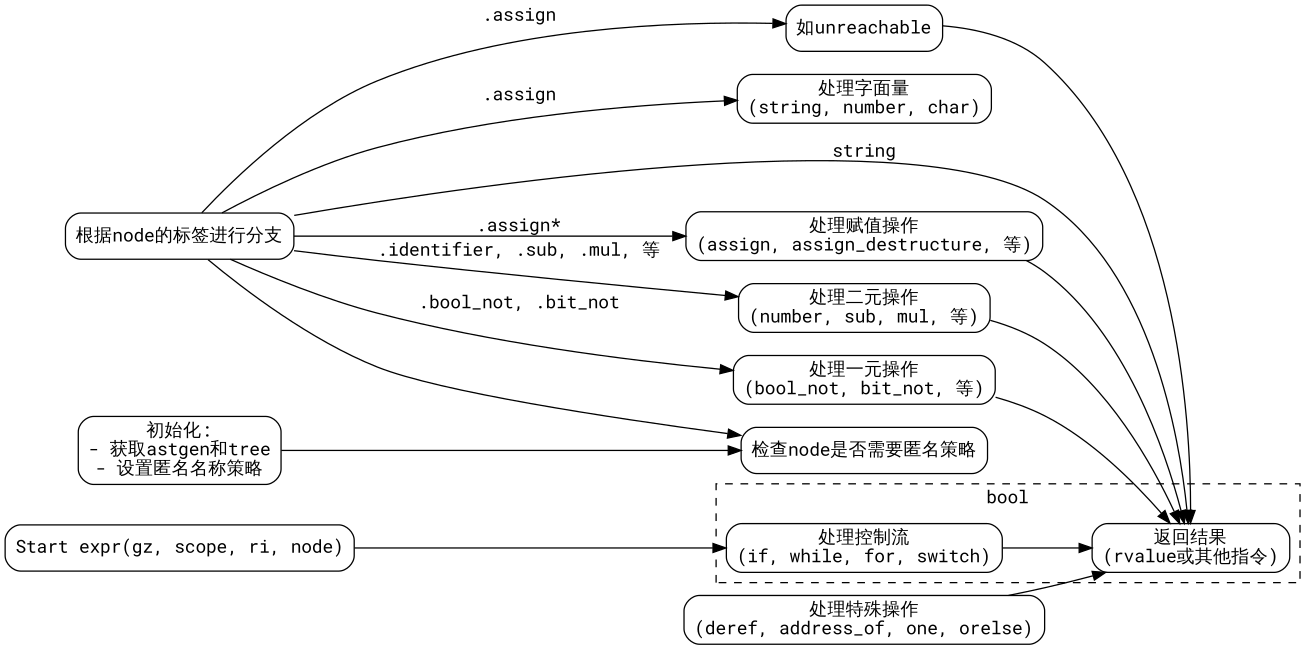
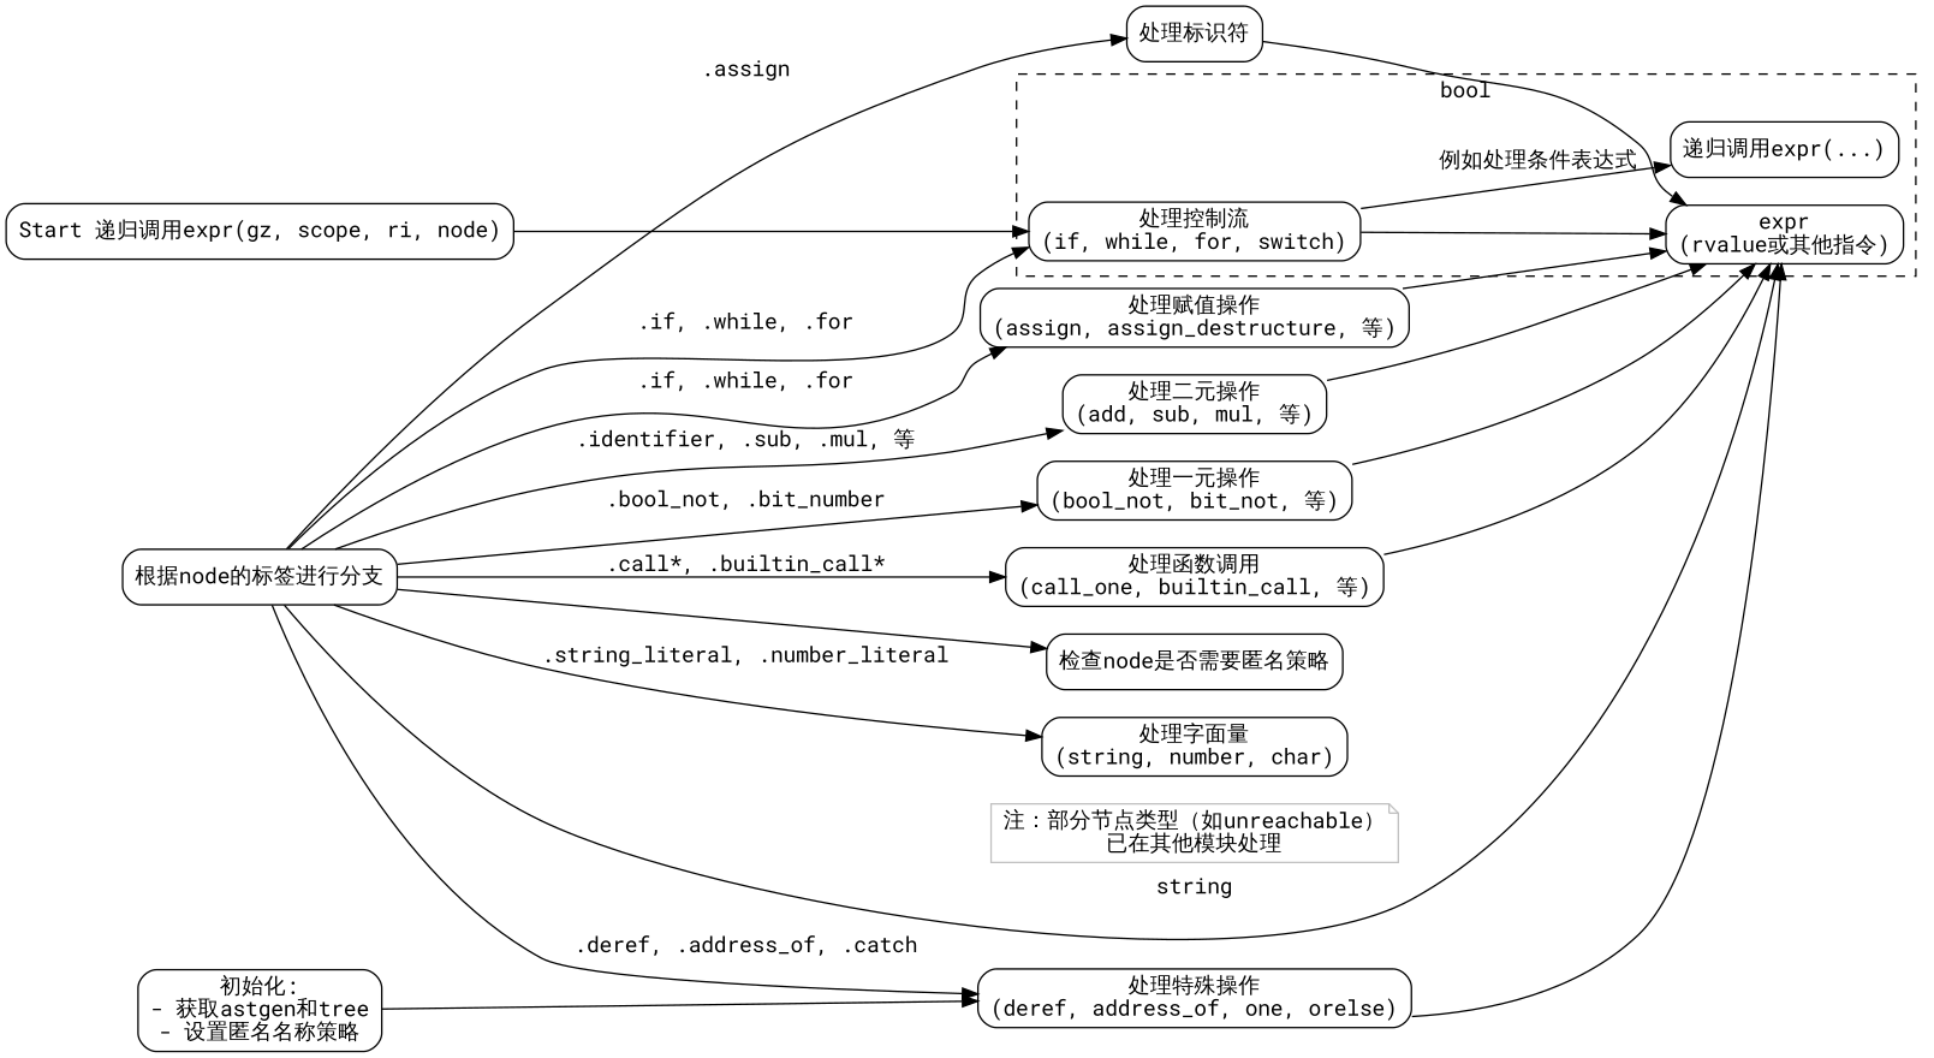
  digraph {
    fontname="Roboto Mono"
    rankdir=LR
    node [fontname="Roboto Mono" shape=rectangle style=rounded]
    edge [fontname="Roboto Mono"]
    n1 [label="处理控制流\n(if, while, for, switch)"]
-   n3 [label="返回结果\n(rvalue或其他指令)"]
-   n4 [label="Start expr(gz, scope, ri, node)"]
+   n2 [label="递归调用expr(...)"]
+   n3 [label="expr\n(rvalue或其他指令)"]
+   n4 [label="Start 递归调用expr(gz, scope, ri, node)"]
    n5 [label="初始化:\n- 获取astgen和tree\n- 设置匿名名称策略"]
    n6 [label="检查node是否需要匿名策略"]
    n7 [label="根据node的标签进行分支"]
    n8 [label="处理赋值操作\n(assign, assign_destructure, 等)"]
-   n9 [label="处理二元操作\n(number, sub, mul, 等)"]
+   n9 [label="处理二元操作\n(add, sub, mul, 等)"]
    n10 [label="处理一元操作\n(bool_not, bit_not, 等)"]
-   n11 [label="如unreachable"]
+   n11 [label="处理标识符"]
+   n12 [label="处理函数调用\n(call_one, builtin_call, 等)"]
    n13 [label="处理字面量\n(string, number, char)"]
    n14 [label="处理特殊操作\n(deref, address_of, one, orelse)"]
+   n15 [color=grey label="注：部分节点类型（如unreachable）\n已在其他模块处理" shape=note]
    subgraph cluster_1 {
      label=bool
      style=dashed
      n1
+     n2
      n3
    }
+   n1 -> n2 [label="例如处理条件表达式"]
    n1 -> n3
    n4 -> n1
-   n5 -> n6
+   n5 -> n14
+   n7 -> n1 [label=".if, .while, .for"]
    n7 -> n3 [label=string]
    n7 -> n6
-   n7 -> n8 [label=".assign*"]
+   n7 -> n8 [label=".if, .while, .for"]
    n7 -> n9 [label=".identifier, .sub, .mul, 等"]
-   n7 -> n10 [label=".bool_not, .bit_not"]
+   n7 -> n10 [label=".bool_not, .bit_number"]
    n7 -> n11 [label=".assign"]
-   n7 -> n13 [label=".assign"]
+   n7 -> n12 [label=".call*, .builtin_call*"]
+   n7 -> n13 [label=".string_literal, .number_literal"]
+   n7 -> n14 [label=".deref, .address_of, .catch"]
+   n7 -> n15 [style=invis]
    n8 -> n3
    n9 -> n3
    n10 -> n3
    n11 -> n3
+   n12 -> n3
    n14 -> n3
  }
